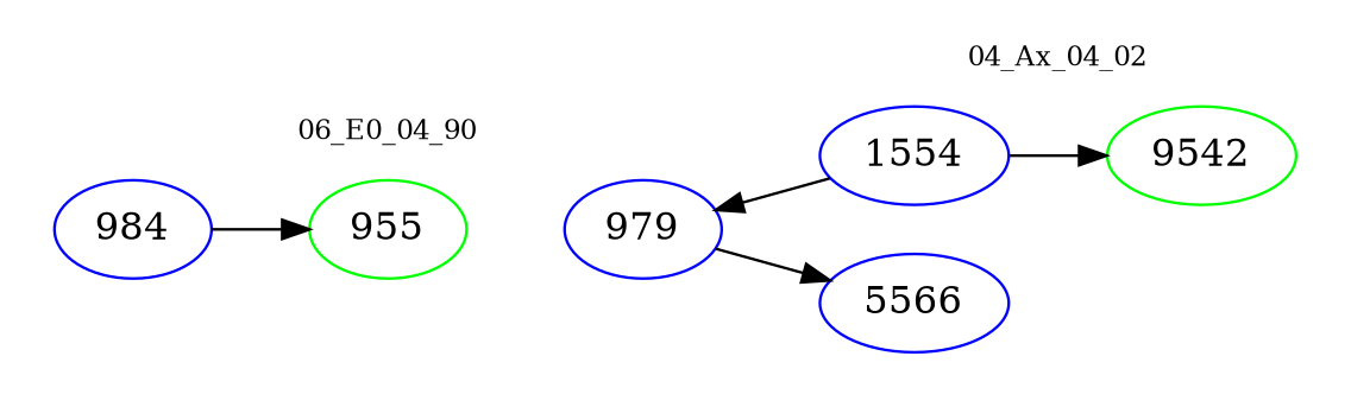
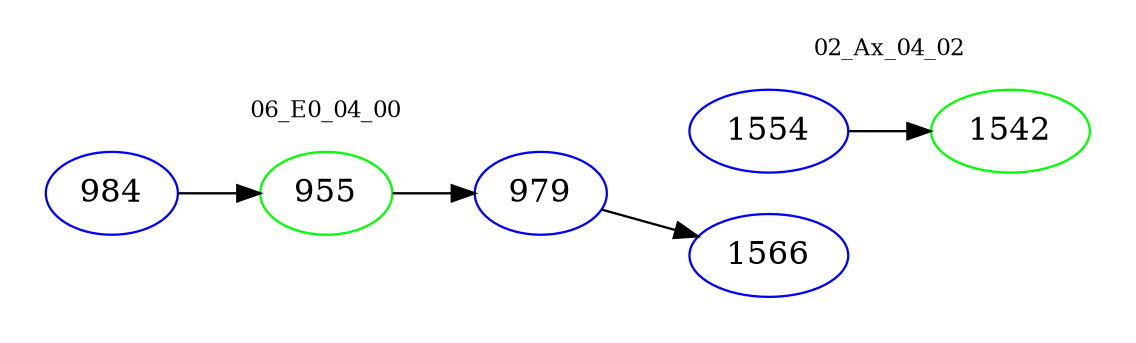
  digraph {
    rankdir=LR
    node [color=blue]
    edge [color=black]
    n1 [label=1554]
-   n2 [color=green label=9542]
-   n3 [label=5566]
+   n2 [color=green label=1542]
+   n3 [label=1566]
    n4 [label=984]
    n5 [color=green label=955]
    n6 [label=979]
    subgraph cluster_1 {
      color=white
      fontsize=10
-     label="04_Ax_04_02"
+     label="02_Ax_04_02"
      n1
      n2
      n3
    }
    subgraph cluster_2 {
      color=white
      fontsize=10
-     label="06_E0_04_90"
+     label="06_E0_04_00"
      n4
      n5
      n6
    }
    n1 -> n2
    n4 -> n5
-   n1 -> n6
+   n5 -> n6
    n6 -> n3
  }
